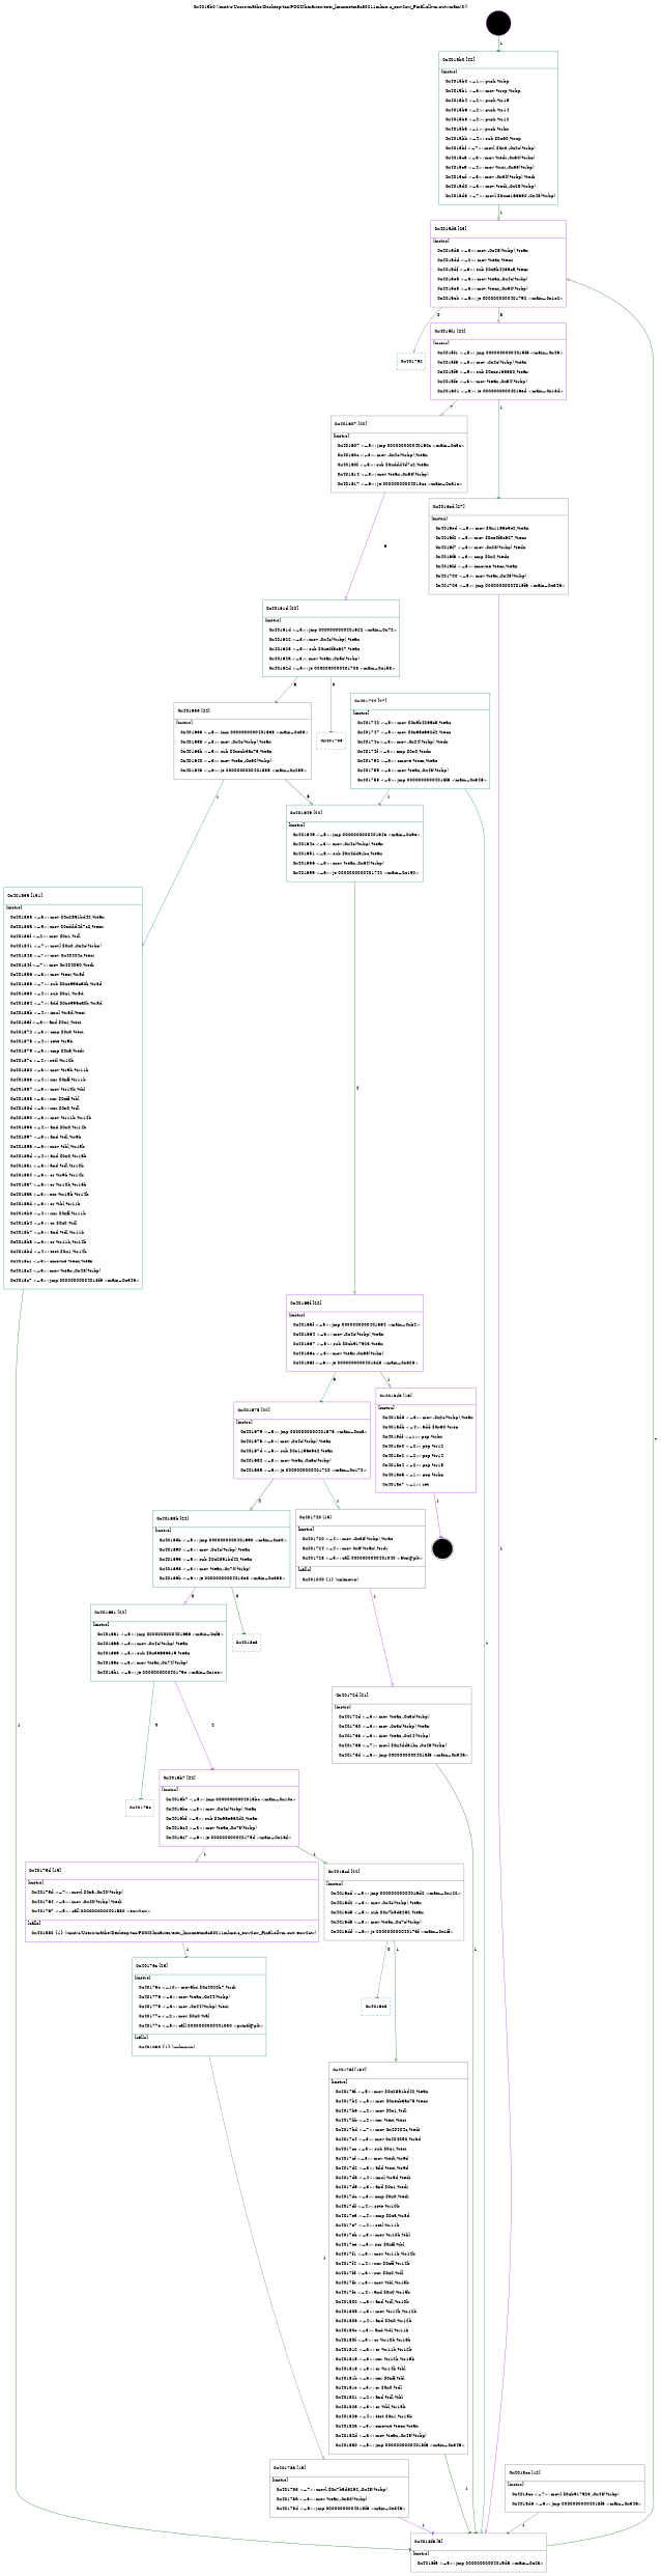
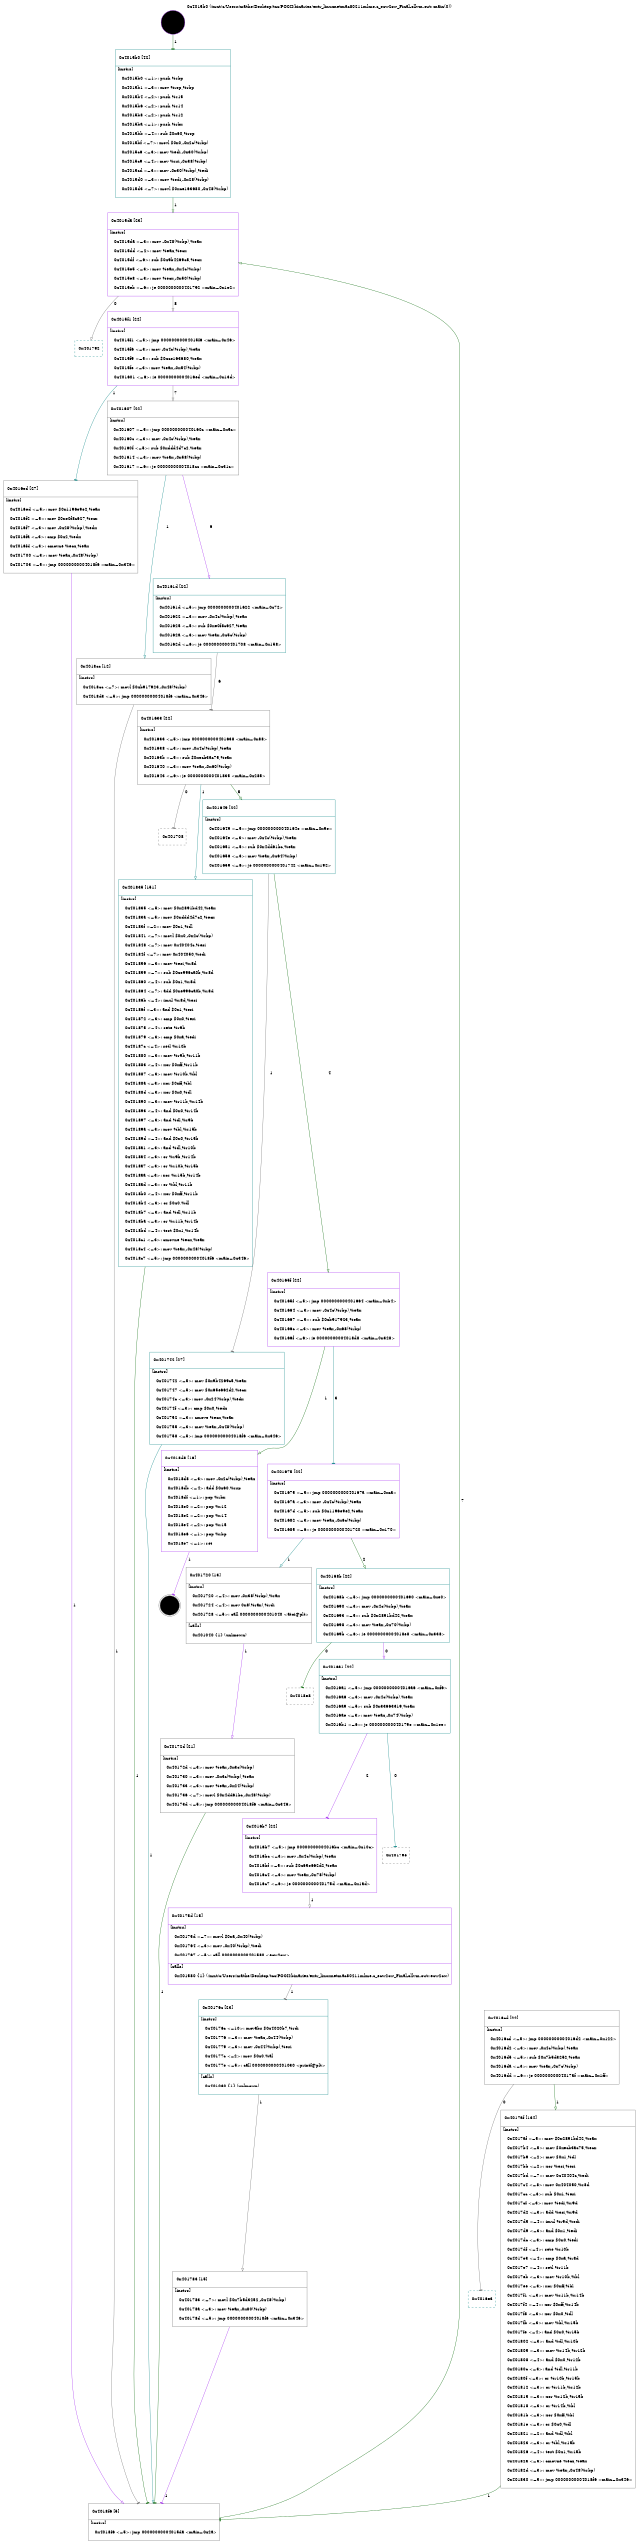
  digraph {
    label="0x4015b0 (/mnt/c/Users/mathe/Desktop/tcc/POCII/binaries/extr_linuxnetmac80211mlme.c_ecw2cw_Final-ollvm.out::main(0))"
    labelloc=t
    node [color=gray40 shape=record]
    edge [arrowhead=onormal color=darkgreen]
    Entry [color=purple fillcolor=black height=0.3 shape=circle style=filled width=0.3]
    n2 [color=teal label="{\n     0x4015b0 [42]\l\n     | [instrs]\l\n     &nbsp;&nbsp;0x4015b0 \<+1\>: push %rbp\l\n     &nbsp;&nbsp;0x4015b1 \<+3\>: mov %rsp,%rbp\l\n     &nbsp;&nbsp;0x4015b4 \<+2\>: push %r15\l\n     &nbsp;&nbsp;0x4015b6 \<+2\>: push %r14\l\n     &nbsp;&nbsp;0x4015b8 \<+2\>: push %r12\l\n     &nbsp;&nbsp;0x4015ba \<+1\>: push %rbx\l\n     &nbsp;&nbsp;0x4015bb \<+4\>: sub $0x60,%rsp\l\n     &nbsp;&nbsp;0x4015bf \<+7\>: movl $0x0,-0x2c(%rbp)\l\n     &nbsp;&nbsp;0x4015c6 \<+3\>: mov %edi,-0x30(%rbp)\l\n     &nbsp;&nbsp;0x4015c9 \<+4\>: mov %rsi,-0x38(%rbp)\l\n     &nbsp;&nbsp;0x4015cd \<+3\>: mov -0x30(%rbp),%edi\l\n     &nbsp;&nbsp;0x4015d0 \<+3\>: mov %edi,-0x28(%rbp)\l\n     &nbsp;&nbsp;0x4015d3 \<+7\>: movl $0xce163680,-0x48(%rbp)\l\n  }"]
    n3 [color=purple label="{\n     0x4015da [23]\l\n     | [instrs]\l\n     &nbsp;&nbsp;0x4015da \<+3\>: mov -0x48(%rbp),%eax\l\n     &nbsp;&nbsp;0x4015dd \<+2\>: mov %eax,%ecx\l\n     &nbsp;&nbsp;0x4015df \<+6\>: sub $0x9b4269c5,%ecx\l\n     &nbsp;&nbsp;0x4015e5 \<+3\>: mov %eax,-0x4c(%rbp)\l\n     &nbsp;&nbsp;0x4015e8 \<+3\>: mov %ecx,-0x50(%rbp)\l\n     &nbsp;&nbsp;0x4015eb \<+6\>: je 0000000000401792 \<main+0x1e2\>\l\n  }"]
    n4 [color=teal label="{\n     0x401792\l\n  }" style=dashed]
    n5 [color=purple label="{\n     0x4015f1 [22]\l\n     | [instrs]\l\n     &nbsp;&nbsp;0x4015f1 \<+5\>: jmp 00000000004015f6 \<main+0x46\>\l\n     &nbsp;&nbsp;0x4015f6 \<+3\>: mov -0x4c(%rbp),%eax\l\n     &nbsp;&nbsp;0x4015f9 \<+5\>: sub $0xce163680,%eax\l\n     &nbsp;&nbsp;0x4015fe \<+3\>: mov %eax,-0x54(%rbp)\l\n     &nbsp;&nbsp;0x401601 \<+6\>: je 00000000004016ed \<main+0x13d\>\l\n  }"]
    n6 [label="{\n     0x4016ed [27]\l\n     | [instrs]\l\n     &nbsp;&nbsp;0x4016ed \<+5\>: mov $0x1196e9e2,%eax\l\n     &nbsp;&nbsp;0x4016f2 \<+5\>: mov $0xe0f8c627,%ecx\l\n     &nbsp;&nbsp;0x4016f7 \<+3\>: mov -0x28(%rbp),%edx\l\n     &nbsp;&nbsp;0x4016fa \<+3\>: cmp $0x2,%edx\l\n     &nbsp;&nbsp;0x4016fd \<+3\>: cmovne %ecx,%eax\l\n     &nbsp;&nbsp;0x401700 \<+3\>: mov %eax,-0x48(%rbp)\l\n     &nbsp;&nbsp;0x401703 \<+5\>: jmp 00000000004018f6 \<main+0x346\>\l\n  }"]
    n7 [label="{\n     0x401607 [22]\l\n     | [instrs]\l\n     &nbsp;&nbsp;0x401607 \<+5\>: jmp 000000000040160c \<main+0x5c\>\l\n     &nbsp;&nbsp;0x40160c \<+3\>: mov -0x4c(%rbp),%eax\l\n     &nbsp;&nbsp;0x40160f \<+5\>: sub $0xddd4d7c2,%eax\l\n     &nbsp;&nbsp;0x401614 \<+3\>: mov %eax,-0x58(%rbp)\l\n     &nbsp;&nbsp;0x401617 \<+6\>: je 00000000004018cc \<main+0x31c\>\l\n  }"]
    n8 [label="{\n     0x4018f6 [5]\l\n     | [instrs]\l\n     &nbsp;&nbsp;0x4018f6 \<+5\>: jmp 00000000004015da \<main+0x2a\>\l\n  }"]
    n9 [label="{\n     0x4018cc [12]\l\n     | [instrs]\l\n     &nbsp;&nbsp;0x4018cc \<+7\>: movl $0xb917923,-0x48(%rbp)\l\n     &nbsp;&nbsp;0x4018d3 \<+5\>: jmp 00000000004018f6 \<main+0x346\>\l\n  }"]
    n10 [color=teal label="{\n     0x40161d [22]\l\n     | [instrs]\l\n     &nbsp;&nbsp;0x40161d \<+5\>: jmp 0000000000401622 \<main+0x72\>\l\n     &nbsp;&nbsp;0x401622 \<+3\>: mov -0x4c(%rbp),%eax\l\n     &nbsp;&nbsp;0x401625 \<+5\>: sub $0xe0f8c627,%eax\l\n     &nbsp;&nbsp;0x40162a \<+3\>: mov %eax,-0x5c(%rbp)\l\n     &nbsp;&nbsp;0x40162d \<+6\>: je 0000000000401708 \<main+0x158\>\l\n  }"]
    Exit [fillcolor=black height=0.3 peripheries=2 shape=circle style=filled width=0.3]
    n12 [label="{\n     0x401708\l\n  }" style=dashed]
    n13 [label="{\n     0x401633 [22]\l\n     | [instrs]\l\n     &nbsp;&nbsp;0x401633 \<+5\>: jmp 0000000000401638 \<main+0x88\>\l\n     &nbsp;&nbsp;0x401638 \<+3\>: mov -0x4c(%rbp),%eax\l\n     &nbsp;&nbsp;0x40163b \<+5\>: sub $0xecb3ac75,%eax\l\n     &nbsp;&nbsp;0x401640 \<+3\>: mov %eax,-0x60(%rbp)\l\n     &nbsp;&nbsp;0x401643 \<+6\>: je 0000000000401835 \<main+0x285\>\l\n  }"]
    n14 [color=teal label="{\n     0x4016e3\l\n  }" style=dashed]
    n15 [color=teal label="{\n     0x401835 [151]\l\n     | [instrs]\l\n     &nbsp;&nbsp;0x401835 \<+5\>: mov $0x2891bd42,%eax\l\n     &nbsp;&nbsp;0x40183a \<+5\>: mov $0xddd4d7c2,%ecx\l\n     &nbsp;&nbsp;0x40183f \<+2\>: mov $0x1,%dl\l\n     &nbsp;&nbsp;0x401841 \<+7\>: movl $0x0,-0x2c(%rbp)\l\n     &nbsp;&nbsp;0x401848 \<+7\>: mov 0x40404c,%esi\l\n     &nbsp;&nbsp;0x40184f \<+7\>: mov 0x404050,%edi\l\n     &nbsp;&nbsp;0x401856 \<+3\>: mov %esi,%r8d\l\n     &nbsp;&nbsp;0x401859 \<+7\>: sub $0xe996ca0b,%r8d\l\n     &nbsp;&nbsp;0x401860 \<+4\>: sub $0x1,%r8d\l\n     &nbsp;&nbsp;0x401864 \<+7\>: add $0xe996ca0b,%r8d\l\n     &nbsp;&nbsp;0x40186b \<+4\>: imul %r8d,%esi\l\n     &nbsp;&nbsp;0x40186f \<+3\>: and $0x1,%esi\l\n     &nbsp;&nbsp;0x401872 \<+3\>: cmp $0x0,%esi\l\n     &nbsp;&nbsp;0x401875 \<+4\>: sete %r9b\l\n     &nbsp;&nbsp;0x401879 \<+3\>: cmp $0xa,%edi\l\n     &nbsp;&nbsp;0x40187c \<+4\>: setl %r10b\l\n     &nbsp;&nbsp;0x401880 \<+3\>: mov %r9b,%r11b\l\n     &nbsp;&nbsp;0x401883 \<+4\>: xor $0xff,%r11b\l\n     &nbsp;&nbsp;0x401887 \<+3\>: mov %r10b,%bl\l\n     &nbsp;&nbsp;0x40188a \<+3\>: xor $0xff,%bl\l\n     &nbsp;&nbsp;0x40188d \<+3\>: xor $0x0,%dl\l\n     &nbsp;&nbsp;0x401890 \<+3\>: mov %r11b,%r14b\l\n     &nbsp;&nbsp;0x401893 \<+4\>: and $0x0,%r14b\l\n     &nbsp;&nbsp;0x401897 \<+3\>: and %dl,%r9b\l\n     &nbsp;&nbsp;0x40189a \<+3\>: mov %bl,%r15b\l\n     &nbsp;&nbsp;0x40189d \<+4\>: and $0x0,%r15b\l\n     &nbsp;&nbsp;0x4018a1 \<+3\>: and %dl,%r10b\l\n     &nbsp;&nbsp;0x4018a4 \<+3\>: or %r9b,%r14b\l\n     &nbsp;&nbsp;0x4018a7 \<+3\>: or %r10b,%r15b\l\n     &nbsp;&nbsp;0x4018aa \<+3\>: xor %r15b,%r14b\l\n     &nbsp;&nbsp;0x4018ad \<+3\>: or %bl,%r11b\l\n     &nbsp;&nbsp;0x4018b0 \<+4\>: xor $0xff,%r11b\l\n     &nbsp;&nbsp;0x4018b4 \<+3\>: or $0x0,%dl\l\n     &nbsp;&nbsp;0x4018b7 \<+3\>: and %dl,%r11b\l\n     &nbsp;&nbsp;0x4018ba \<+3\>: or %r11b,%r14b\l\n     &nbsp;&nbsp;0x4018bd \<+4\>: test $0x1,%r14b\l\n     &nbsp;&nbsp;0x4018c1 \<+3\>: cmovne %ecx,%eax\l\n     &nbsp;&nbsp;0x4018c4 \<+3\>: mov %eax,-0x48(%rbp)\l\n     &nbsp;&nbsp;0x4018c7 \<+5\>: jmp 00000000004018f6 \<main+0x346\>\l\n  }"]
    n16 [color=teal label="{\n     0x401649 [22]\l\n     | [instrs]\l\n     &nbsp;&nbsp;0x401649 \<+5\>: jmp 000000000040164e \<main+0x9e\>\l\n     &nbsp;&nbsp;0x40164e \<+3\>: mov -0x4c(%rbp),%eax\l\n     &nbsp;&nbsp;0x401651 \<+5\>: sub $0x4dd61bc,%eax\l\n     &nbsp;&nbsp;0x401656 \<+3\>: mov %eax,-0x64(%rbp)\l\n     &nbsp;&nbsp;0x401659 \<+6\>: je 0000000000401742 \<main+0x192\>\l\n  }"]
    n17 [label="{\n     0x4017af [134]\l\n     | [instrs]\l\n     &nbsp;&nbsp;0x4017af \<+5\>: mov $0x2891bd42,%eax\l\n     &nbsp;&nbsp;0x4017b4 \<+5\>: mov $0xecb3ac75,%ecx\l\n     &nbsp;&nbsp;0x4017b9 \<+2\>: mov $0x1,%dl\l\n     &nbsp;&nbsp;0x4017bb \<+2\>: xor %esi,%esi\l\n     &nbsp;&nbsp;0x4017bd \<+7\>: mov 0x40404c,%edi\l\n     &nbsp;&nbsp;0x4017c4 \<+8\>: mov 0x404050,%r8d\l\n     &nbsp;&nbsp;0x4017cc \<+3\>: sub $0x1,%esi\l\n     &nbsp;&nbsp;0x4017cf \<+3\>: mov %edi,%r9d\l\n     &nbsp;&nbsp;0x4017d2 \<+3\>: add %esi,%r9d\l\n     &nbsp;&nbsp;0x4017d5 \<+4\>: imul %r9d,%edi\l\n     &nbsp;&nbsp;0x4017d9 \<+3\>: and $0x1,%edi\l\n     &nbsp;&nbsp;0x4017dc \<+3\>: cmp $0x0,%edi\l\n     &nbsp;&nbsp;0x4017df \<+4\>: sete %r10b\l\n     &nbsp;&nbsp;0x4017e3 \<+4\>: cmp $0xa,%r8d\l\n     &nbsp;&nbsp;0x4017e7 \<+4\>: setl %r11b\l\n     &nbsp;&nbsp;0x4017eb \<+3\>: mov %r10b,%bl\l\n     &nbsp;&nbsp;0x4017ee \<+3\>: xor $0xff,%bl\l\n     &nbsp;&nbsp;0x4017f1 \<+3\>: mov %r11b,%r14b\l\n     &nbsp;&nbsp;0x4017f4 \<+4\>: xor $0xff,%r14b\l\n     &nbsp;&nbsp;0x4017f8 \<+3\>: xor $0x0,%dl\l\n     &nbsp;&nbsp;0x4017fb \<+3\>: mov %bl,%r15b\l\n     &nbsp;&nbsp;0x4017fe \<+4\>: and $0x0,%r15b\l\n     &nbsp;&nbsp;0x401802 \<+3\>: and %dl,%r10b\l\n     &nbsp;&nbsp;0x401805 \<+3\>: mov %r14b,%r12b\l\n     &nbsp;&nbsp;0x401808 \<+4\>: and $0x0,%r12b\l\n     &nbsp;&nbsp;0x40180c \<+3\>: and %dl,%r11b\l\n     &nbsp;&nbsp;0x40180f \<+3\>: or %r10b,%r15b\l\n     &nbsp;&nbsp;0x401812 \<+3\>: or %r11b,%r12b\l\n     &nbsp;&nbsp;0x401815 \<+3\>: xor %r12b,%r15b\l\n     &nbsp;&nbsp;0x401818 \<+3\>: or %r14b,%bl\l\n     &nbsp;&nbsp;0x40181b \<+3\>: xor $0xff,%bl\l\n     &nbsp;&nbsp;0x40181e \<+3\>: or $0x0,%dl\l\n     &nbsp;&nbsp;0x401821 \<+2\>: and %dl,%bl\l\n     &nbsp;&nbsp;0x401823 \<+3\>: or %bl,%r15b\l\n     &nbsp;&nbsp;0x401826 \<+4\>: test $0x1,%r15b\l\n     &nbsp;&nbsp;0x40182a \<+3\>: cmovne %ecx,%eax\l\n     &nbsp;&nbsp;0x40182d \<+3\>: mov %eax,-0x48(%rbp)\l\n     &nbsp;&nbsp;0x401830 \<+5\>: jmp 00000000004018f6 \<main+0x346\>\l\n  }"]
    n18 [color=teal label="{\n     0x401742 [27]\l\n     | [instrs]\l\n     &nbsp;&nbsp;0x401742 \<+5\>: mov $0x9b4269c5,%eax\l\n     &nbsp;&nbsp;0x401747 \<+5\>: mov $0x65e662d2,%ecx\l\n     &nbsp;&nbsp;0x40174c \<+3\>: mov -0x24(%rbp),%edx\l\n     &nbsp;&nbsp;0x40174f \<+3\>: cmp $0x0,%edx\l\n     &nbsp;&nbsp;0x401752 \<+3\>: cmove %ecx,%eax\l\n     &nbsp;&nbsp;0x401755 \<+3\>: mov %eax,-0x48(%rbp)\l\n     &nbsp;&nbsp;0x401758 \<+5\>: jmp 00000000004018f6 \<main+0x346\>\l\n  }"]
    n19 [color=purple label="{\n     0x40165f [22]\l\n     | [instrs]\l\n     &nbsp;&nbsp;0x40165f \<+5\>: jmp 0000000000401664 \<main+0xb4\>\l\n     &nbsp;&nbsp;0x401664 \<+3\>: mov -0x4c(%rbp),%eax\l\n     &nbsp;&nbsp;0x401667 \<+5\>: sub $0xb917923,%eax\l\n     &nbsp;&nbsp;0x40166c \<+3\>: mov %eax,-0x68(%rbp)\l\n     &nbsp;&nbsp;0x40166f \<+6\>: je 00000000004018d8 \<main+0x328\>\l\n  }"]
    n20 [label="{\n     0x401783 [15]\l\n     | [instrs]\l\n     &nbsp;&nbsp;0x401783 \<+7\>: movl $0x7b5d3252,-0x48(%rbp)\l\n     &nbsp;&nbsp;0x40178a \<+3\>: mov %eax,-0x80(%rbp)\l\n     &nbsp;&nbsp;0x40178d \<+5\>: jmp 00000000004018f6 \<main+0x346\>\l\n  }"]
    n21 [color=purple label="{\n     0x4018d8 [16]\l\n     | [instrs]\l\n     &nbsp;&nbsp;0x4018d8 \<+3\>: mov -0x2c(%rbp),%eax\l\n     &nbsp;&nbsp;0x4018db \<+4\>: add $0x60,%rsp\l\n     &nbsp;&nbsp;0x4018df \<+1\>: pop %rbx\l\n     &nbsp;&nbsp;0x4018e0 \<+2\>: pop %r12\l\n     &nbsp;&nbsp;0x4018e2 \<+2\>: pop %r14\l\n     &nbsp;&nbsp;0x4018e4 \<+2\>: pop %r15\l\n     &nbsp;&nbsp;0x4018e6 \<+1\>: pop %rbp\l\n     &nbsp;&nbsp;0x4018e7 \<+1\>: ret\l\n  }"]
    n22 [color=purple label="{\n     0x401675 [22]\l\n     | [instrs]\l\n     &nbsp;&nbsp;0x401675 \<+5\>: jmp 000000000040167a \<main+0xca\>\l\n     &nbsp;&nbsp;0x40167a \<+3\>: mov -0x4c(%rbp),%eax\l\n     &nbsp;&nbsp;0x40167d \<+5\>: sub $0x1196e9e2,%eax\l\n     &nbsp;&nbsp;0x401682 \<+3\>: mov %eax,-0x6c(%rbp)\l\n     &nbsp;&nbsp;0x401685 \<+6\>: je 0000000000401720 \<main+0x170\>\l\n  }"]
    n23 [color=teal label="{\n     0x40176c [23]\l\n     | [instrs]\l\n     &nbsp;&nbsp;0x40176c \<+10\>: movabs $0x4020b7,%rdi\l\n     &nbsp;&nbsp;0x401776 \<+3\>: mov %eax,-0x44(%rbp)\l\n     &nbsp;&nbsp;0x401779 \<+3\>: mov -0x44(%rbp),%esi\l\n     &nbsp;&nbsp;0x40177c \<+2\>: mov $0x0,%al\l\n     &nbsp;&nbsp;0x40177e \<+5\>: call 0000000000401030 \<printf@plt\>\l\n     | [calls]\l\n     &nbsp;&nbsp;0x401030 \{1\} (unknown)\l\n  }"]
    n24 [label="{\n     0x401720 [13]\l\n     | [instrs]\l\n     &nbsp;&nbsp;0x401720 \<+4\>: mov -0x38(%rbp),%rax\l\n     &nbsp;&nbsp;0x401724 \<+4\>: mov 0x8(%rax),%rdi\l\n     &nbsp;&nbsp;0x401728 \<+5\>: call 0000000000401040 \<atoi@plt\>\l\n     | [calls]\l\n     &nbsp;&nbsp;0x401040 \{1\} (unknown)\l\n  }"]
    n25 [color=teal label="{\n     0x40168b [22]\l\n     | [instrs]\l\n     &nbsp;&nbsp;0x40168b \<+5\>: jmp 0000000000401690 \<main+0xe0\>\l\n     &nbsp;&nbsp;0x401690 \<+3\>: mov -0x4c(%rbp),%eax\l\n     &nbsp;&nbsp;0x401693 \<+5\>: sub $0x2891bd42,%eax\l\n     &nbsp;&nbsp;0x401698 \<+3\>: mov %eax,-0x70(%rbp)\l\n     &nbsp;&nbsp;0x40169b \<+6\>: je 00000000004018e8 \<main+0x338\>\l\n  }"]
    n26 [label="{\n     0x4016cd [22]\l\n     | [instrs]\l\n     &nbsp;&nbsp;0x4016cd \<+5\>: jmp 00000000004016d2 \<main+0x122\>\l\n     &nbsp;&nbsp;0x4016d2 \<+3\>: mov -0x4c(%rbp),%eax\l\n     &nbsp;&nbsp;0x4016d5 \<+5\>: sub $0x7b5d3252,%eax\l\n     &nbsp;&nbsp;0x4016da \<+3\>: mov %eax,-0x7c(%rbp)\l\n     &nbsp;&nbsp;0x4016dd \<+6\>: je 00000000004017af \<main+0x1ff\>\l\n  }"]
    n27 [label="{\n     0x40172d [21]\l\n     | [instrs]\l\n     &nbsp;&nbsp;0x40172d \<+3\>: mov %eax,-0x3c(%rbp)\l\n     &nbsp;&nbsp;0x401730 \<+3\>: mov -0x3c(%rbp),%eax\l\n     &nbsp;&nbsp;0x401733 \<+3\>: mov %eax,-0x24(%rbp)\l\n     &nbsp;&nbsp;0x401736 \<+7\>: movl $0x4dd61bc,-0x48(%rbp)\l\n     &nbsp;&nbsp;0x40173d \<+5\>: jmp 00000000004018f6 \<main+0x346\>\l\n  }"]
    n28 [label="{\n     0x4018e8\l\n  }" style=dashed]
    n29 [color=teal label="{\n     0x4016a1 [22]\l\n     | [instrs]\l\n     &nbsp;&nbsp;0x4016a1 \<+5\>: jmp 00000000004016a6 \<main+0xf6\>\l\n     &nbsp;&nbsp;0x4016a6 \<+3\>: mov -0x4c(%rbp),%eax\l\n     &nbsp;&nbsp;0x4016a9 \<+5\>: sub $0x33663319,%eax\l\n     &nbsp;&nbsp;0x4016ae \<+3\>: mov %eax,-0x74(%rbp)\l\n     &nbsp;&nbsp;0x4016b1 \<+6\>: je 000000000040179e \<main+0x1ee\>\l\n  }"]
    n30 [color=purple label="{\n     0x40175d [15]\l\n     | [instrs]\l\n     &nbsp;&nbsp;0x40175d \<+7\>: movl $0xa,-0x40(%rbp)\l\n     &nbsp;&nbsp;0x401764 \<+3\>: mov -0x40(%rbp),%edi\l\n     &nbsp;&nbsp;0x401767 \<+5\>: call 0000000000401580 \<ecw2cw\>\l\n     | [calls]\l\n     &nbsp;&nbsp;0x401580 \{1\} (/mnt/c/Users/mathe/Desktop/tcc/POCII/binaries/extr_linuxnetmac80211mlme.c_ecw2cw_Final-ollvm.out::ecw2cw)\l\n  }"]
    n31 [color=purple label="{\n     0x4016b7 [22]\l\n     | [instrs]\l\n     &nbsp;&nbsp;0x4016b7 \<+5\>: jmp 00000000004016bc \<main+0x10c\>\l\n     &nbsp;&nbsp;0x4016bc \<+3\>: mov -0x4c(%rbp),%eax\l\n     &nbsp;&nbsp;0x4016bf \<+5\>: sub $0x65e662d2,%eax\l\n     &nbsp;&nbsp;0x4016c4 \<+3\>: mov %eax,-0x78(%rbp)\l\n     &nbsp;&nbsp;0x4016c7 \<+6\>: je 000000000040175d \<main+0x1ad\>\l\n  }"]
    n32 [label="{\n     0x40179e\l\n  }" style=dashed]
    Entry -> n2 [arrowhead=tee label=" 1"]
    n2 -> n3 [label=" 1"]
    n3 -> n4 [color=gray40 label=" 0"]
    n3 -> n5 [color=gray40 label=" 8"]
    n5 -> n6 [arrowhead=tee color=teal label=" 1"]
    n5 -> n7 [color=gray40 label=" 7"]
    n6 -> n8 [color=purple label=" 1"]
+   n7 -> n9 [color=teal label=" 1"]
    n7 -> n10 [color=purple label=" 6"]
    n8 -> n3 [label=" 7"]
    n9 -> n8 [arrowhead=tee color=gray40 label=" 1"]
-   n10 -> n12 [arrowhead=tee color=gray40 label=" 0"]
+   n13 -> n12 [arrowhead=tee color=gray40 label=" 0"]
    n10 -> n13 [arrowhead=tee color=gray40 label=" 6"]
    n13 -> n15 [color=teal label=" 1"]
    n13 -> n16 [label=" 5"]
    n15 -> n8 [arrowhead=tee label=" 1"]
-   n18 -> n16 [arrowhead=tee color=gray40 label=" 1"]
+   n16 -> n18 [arrowhead=tee color=gray40 label=" 1"]
    n16 -> n19 [label=" 4"]
    n17 -> n8 [arrowhead=tee label=" 1"]
    n18 -> n8 [color=teal label=" 1"]
    n19 -> n21 [label=" 1"]
    n19 -> n22 [arrowhead=tee color=teal label=" 3"]
    n20 -> n8 [arrowhead=tee color=purple label=" 1"]
    n21 -> Exit [arrowhead=tee color=purple label=" 1"]
    n22 -> n24 [color=teal label=" 1"]
    n22 -> n25 [label=" 2"]
    n23 -> n20 [color=gray40 label=" 1"]
    n24 -> n27 [color=purple label=" 1"]
    n25 -> n28 [arrowhead=tee label=" 0"]
    n25 -> n29 [color=purple label=" 0"]
    n26 -> n14 [arrowhead=tee color=gray40 label=" 0"]
    n26 -> n17 [label=" 1"]
    n27 -> n8 [arrowhead=tee label=" 1"]
    n29 -> n31 [arrowhead=tee color=purple label=" 2"]
    n29 -> n32 [arrowhead=tee color=teal label=" 0"]
    n30 -> n23 [arrowhead=tee color=gray40 label=" 1"]
-   n31 -> n26 [label=" 1"]
    n31 -> n30 [color=gray40 label=" 1"]
  }
